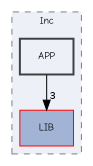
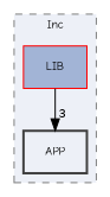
  digraph {
    compound=true
    fontname="Comic Neue"
    node [fontname="Comic Neue" fontsize=10 shape=box]
    n1 [color=red fillcolor="#a2b4d6" label=LIB style="filled,"]
    n2 [color=grey25 fillcolor="#edf0f7" label=APP style="filled,bold,"]
    subgraph cluster_1 {
      bgcolor="#edf0f7"
      fontsize=10
      label=Inc
      pencolor=grey50
      style="filled,dashed,"
      n1
      n2
    }
-   n2 -> n1 [fontname="Comic Neue" fontsize=10 headlabel=3 labeldistance=1.5 labelfontname=Helvetica labelfontsize=10]
+   n1 -> n2 [fontname="Comic Neue" fontsize=10 headlabel=3 labeldistance=1.5 labelfontname=Helvetica labelfontsize=10]
  }
